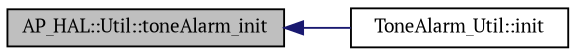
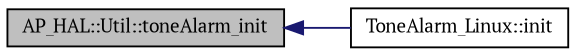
  digraph {
    rankdir=LR
    fontname="PT Serif"
    node [color=black fontname="PT Serif" fontsize=10 shape=record style=filled]
    n1 [fillcolor=grey75 fontcolor=black height=0.2 label="AP_HAL::Util::toneAlarm_init" width=0.4]
-   n2 [fillcolor=white height=0.2 label="ToneAlarm_Util::init" width=0.4]
+   n2 [fillcolor=white height=0.2 label="ToneAlarm_Linux::init" width=0.4]
    n1 -> n2 [color=midnightblue dir=back fontname="PT Serif" fontsize=10 labelfontname=Helvetica labelfontsize=10 style=solid]
  }
